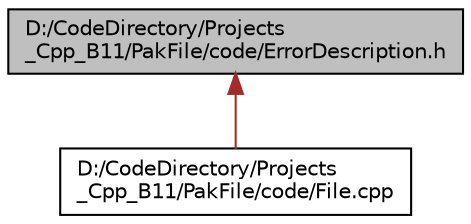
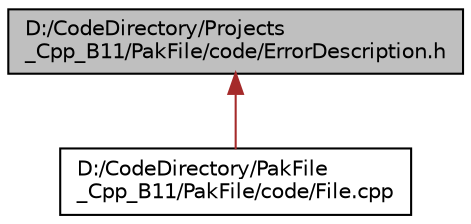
  digraph {
    node [color=black fontname=Helvetica fontsize=10 shape=record style=filled]
    n1 [fillcolor=grey75 fontcolor=black height=0.2 label="D:/CodeDirectory/Projects\l_Cpp_B11/PakFile/code/ErrorDescription.h" width=0.4]
-   n2 [fillcolor=white height=0.2 label="D:/CodeDirectory/Projects\l_Cpp_B11/PakFile/code/File.cpp" width=0.4]
+   n2 [fillcolor=white height=0.2 label="D:/CodeDirectory/PakFile\l_Cpp_B11/PakFile/code/File.cpp" width=0.4]
    n1 -> n2 [color=brown dir=back fontname=Helvetica fontsize=10 labelfontname=Helvetica labelfontsize=10 style=solid]
  }
